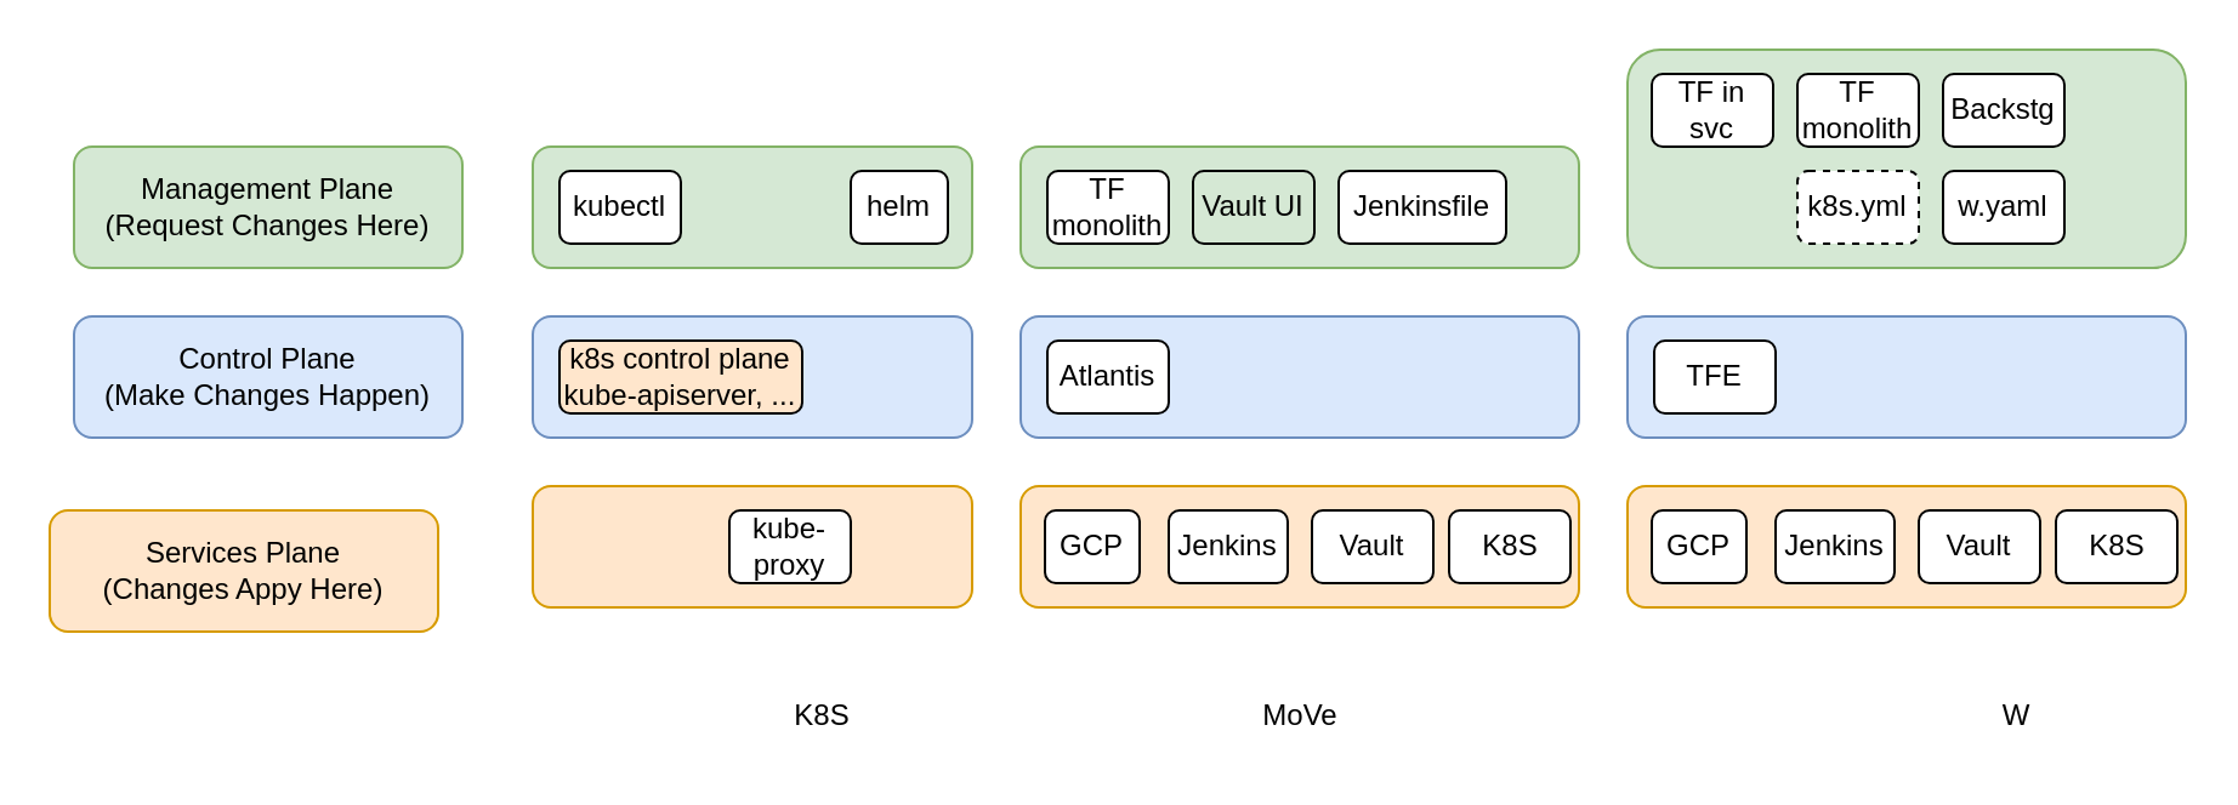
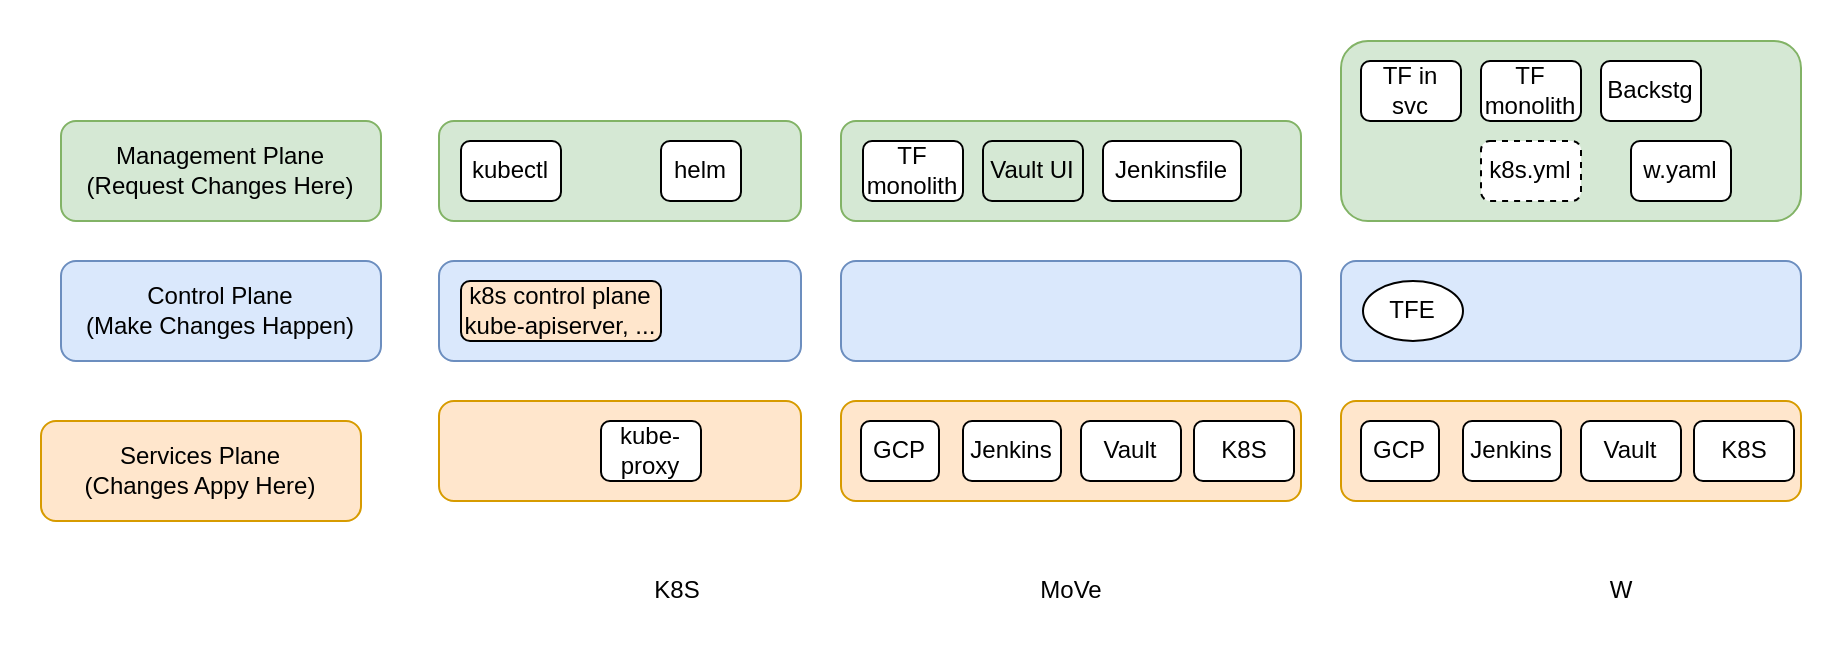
  <mxCell id="0" />
  <mxCell id="1" parent="0" />
  <mxCell id="2" value="Management Plane&lt;div&gt;(Request Changes Here)&lt;/div&gt;" style="rounded=1;whiteSpace=wrap;html=1;fillColor=#d5e8d4;strokeColor=#82b366;" vertex="1" parent="1"><mxGeometry x="30" y="60" width="160" height="50" as="geometry" /></mxCell>
  <mxCell id="3" value="Control Plane&lt;div&gt;(Make Changes Happen)&lt;/div&gt;" style="rounded=1;whiteSpace=wrap;html=1;fillColor=#dae8fc;strokeColor=#6c8ebf;" vertex="1" parent="1"><mxGeometry x="30" y="130" width="160" height="50" as="geometry" /></mxCell>
  <mxCell id="4" value="Services Plane&lt;div&gt;(Changes Appy Here)&lt;/div&gt;" style="rounded=1;whiteSpace=wrap;html=1;fillColor=#ffe6cc;strokeColor=#d79b00;" vertex="1" parent="1"><mxGeometry x="20" y="210" width="160" height="50" as="geometry" /></mxCell>
  <mxCell id="5" value="" style="rounded=1;whiteSpace=wrap;html=1;fillColor=#d5e8d4;strokeColor=#82b366;" vertex="1" parent="1"><mxGeometry x="219" y="60" width="181" height="50" as="geometry" /></mxCell>
  <mxCell id="6" value="K8S" style="text;html=1;align=center;verticalAlign=middle;whiteSpace=wrap;rounded=0;" vertex="1" parent="1"><mxGeometry x="277" y="280" width="123" height="30" as="geometry" /></mxCell>
  <mxCell id="7" value="kubectl" style="rounded=1;whiteSpace=wrap;html=1;" vertex="1" parent="1"><mxGeometry x="230" y="70" width="50" height="30" as="geometry" /></mxCell>
  <mxCell id="8" value="" style="rounded=1;whiteSpace=wrap;html=1;fillColor=#dae8fc;strokeColor=#6c8ebf;" vertex="1" parent="1"><mxGeometry x="219" y="130" width="181" height="50" as="geometry" /></mxCell>
  <mxCell id="9" value="" style="rounded=1;whiteSpace=wrap;html=1;fillColor=#ffe6cc;strokeColor=#d79b00;" vertex="1" parent="1"><mxGeometry x="219" y="200" width="181" height="50" as="geometry" /></mxCell>
  <mxCell id="10" value="k8s control plane kube-apiserver, ..." style="rounded=1;whiteSpace=wrap;html=1;fillColor=#ffe6cc;" vertex="1" parent="1"><mxGeometry x="230" y="140" width="100" height="30" as="geometry" /></mxCell>
  <mxCell id="11" value="kube-proxy" style="rounded=1;whiteSpace=wrap;html=1;" vertex="1" parent="1"><mxGeometry x="300" y="210" width="50" height="30" as="geometry" /></mxCell>
- <mxCell id="12" value="helm" style="rounded=1;whiteSpace=wrap;html=1;" vertex="1" parent="1"><mxGeometry x="350" y="70" width="40" height="30" as="geometry" /></mxCell>
+ <mxCell id="12" value="helm" style="rounded=1;whiteSpace=wrap;html=1;" vertex="1" parent="1"><mxGeometry x="330" y="70" width="40" height="30" as="geometry" /></mxCell>
  <mxCell id="13" value="" style="rounded=1;whiteSpace=wrap;html=1;fillColor=#d5e8d4;strokeColor=#82b366;" vertex="1" parent="1"><mxGeometry x="420" y="60" width="230" height="50" as="geometry" /></mxCell>
  <mxCell id="14" value="TF monolith" style="rounded=1;whiteSpace=wrap;html=1;" vertex="1" parent="1"><mxGeometry x="431" y="70" width="50" height="30" as="geometry" /></mxCell>
  <mxCell id="15" value="Vault UI" style="rounded=1;whiteSpace=wrap;html=1;fillColor=#d5e8d4;" vertex="1" parent="1"><mxGeometry x="491" y="70" width="50" height="30" as="geometry" /></mxCell>
  <mxCell id="16" value="Jenkinsfile" style="rounded=1;whiteSpace=wrap;html=1;" vertex="1" parent="1"><mxGeometry x="551" y="70" width="69" height="30" as="geometry" /></mxCell>
  <mxCell id="17" value="" style="rounded=1;whiteSpace=wrap;html=1;fillColor=#dae8fc;strokeColor=#6c8ebf;" vertex="1" parent="1"><mxGeometry x="420" y="130" width="230" height="50" as="geometry" /></mxCell>
  <mxCell id="18" value="" style="rounded=1;whiteSpace=wrap;html=1;fillColor=#ffe6cc;strokeColor=#d79b00;" vertex="1" parent="1"><mxGeometry x="420" y="200" width="230" height="50" as="geometry" /></mxCell>
  <mxCell id="19" value="GCP" style="rounded=1;whiteSpace=wrap;html=1;" vertex="1" parent="1"><mxGeometry x="430" y="210" width="39" height="30" as="geometry" /></mxCell>
  <mxCell id="20" value="Jenkins" style="rounded=1;whiteSpace=wrap;html=1;" vertex="1" parent="1"><mxGeometry x="481" y="210" width="49" height="30" as="geometry" /></mxCell>
  <mxCell id="21" value="MoVe" style="text;html=1;align=center;verticalAlign=middle;whiteSpace=wrap;rounded=0;" vertex="1" parent="1"><mxGeometry x="473.5" y="280" width="123" height="30" as="geometry" /></mxCell>
- <mxCell id="22" value="Atlantis" style="rounded=1;whiteSpace=wrap;html=1;" vertex="1" parent="1"><mxGeometry x="431" y="140" width="50" height="30" as="geometry" /></mxCell>
  <mxCell id="23" value="Vault" style="rounded=1;whiteSpace=wrap;html=1;" vertex="1" parent="1"><mxGeometry x="540" y="210" width="50" height="30" as="geometry" /></mxCell>
  <mxCell id="24" value="K8S" style="rounded=1;whiteSpace=wrap;html=1;" vertex="1" parent="1"><mxGeometry x="596.5" y="210" width="50" height="30" as="geometry" /></mxCell>
  <mxCell id="25" value="" style="rounded=1;whiteSpace=wrap;html=1;fillColor=#d5e8d4;strokeColor=#82b366;" vertex="1" parent="1"><mxGeometry x="670" y="20" width="230" height="90" as="geometry" /></mxCell>
  <mxCell id="26" value="TF in&lt;div&gt;svc&lt;/div&gt;" style="rounded=1;whiteSpace=wrap;html=1;" vertex="1" parent="1"><mxGeometry x="680" y="30" width="50" height="30" as="geometry" /></mxCell>
  <mxCell id="27" value="TF monolith" style="rounded=1;whiteSpace=wrap;html=1;" vertex="1" parent="1"><mxGeometry x="740" y="30" width="50" height="30" as="geometry" /></mxCell>
  <mxCell id="28" value="k8s.yml" style="rounded=1;whiteSpace=wrap;html=1;dashed=1;" vertex="1" parent="1"><mxGeometry x="740" y="70" width="50" height="30" as="geometry" /></mxCell>
  <mxCell id="29" value="" style="rounded=1;whiteSpace=wrap;html=1;fillColor=#dae8fc;strokeColor=#6c8ebf;" vertex="1" parent="1"><mxGeometry x="670" y="130" width="230" height="50" as="geometry" /></mxCell>
  <mxCell id="30" value="" style="rounded=1;whiteSpace=wrap;html=1;fillColor=#ffe6cc;strokeColor=#d79b00;" vertex="1" parent="1"><mxGeometry x="670" y="200" width="230" height="50" as="geometry" /></mxCell>
  <mxCell id="31" value="GCP" style="rounded=1;whiteSpace=wrap;html=1;" vertex="1" parent="1"><mxGeometry x="680" y="210" width="39" height="30" as="geometry" /></mxCell>
  <mxCell id="32" value="Jenkins" style="rounded=1;whiteSpace=wrap;html=1;" vertex="1" parent="1"><mxGeometry x="731" y="210" width="49" height="30" as="geometry" /></mxCell>
- <mxCell id="33" value="W" style="text;html=1;align=center;verticalAlign=middle;whiteSpace=wrap;rounded=0;" vertex="1" parent="1"><mxGeometry x="769" y="280" width="123" height="30" as="geometry" /></mxCell>
- <mxCell id="34" value="TFE" style="rounded=1;whiteSpace=wrap;html=1;" vertex="1" parent="1"><mxGeometry x="681" y="140" width="50" height="30" as="geometry" /></mxCell>
+ <mxCell id="33" value="W" style="text;html=1;align=center;verticalAlign=middle;whiteSpace=wrap;rounded=0;" vertex="1" parent="1"><mxGeometry x="749" y="280" width="123" height="30" as="geometry" /></mxCell>
+ <mxCell id="34" value="TFE" style="ellipse;whiteSpace=wrap;html=1;" vertex="1" parent="1"><mxGeometry x="681" y="140" width="50" height="30" as="geometry" /></mxCell>
  <mxCell id="35" value="Vault" style="rounded=1;whiteSpace=wrap;html=1;" vertex="1" parent="1"><mxGeometry x="790" y="210" width="50" height="30" as="geometry" /></mxCell>
  <mxCell id="36" value="K8S" style="rounded=1;whiteSpace=wrap;html=1;" vertex="1" parent="1"><mxGeometry x="846.5" y="210" width="50" height="30" as="geometry" /></mxCell>
- <mxCell id="37" value="w.yaml" style="rounded=1;whiteSpace=wrap;html=1;" vertex="1" parent="1"><mxGeometry x="800" y="70" width="50" height="30" as="geometry" /></mxCell>
+ <mxCell id="37" value="w.yaml" style="rounded=1;whiteSpace=wrap;html=1;" vertex="1" parent="1"><mxGeometry x="815" y="70" width="50" height="30" as="geometry" /></mxCell>
  <mxCell id="38" value="Backstg" style="rounded=1;whiteSpace=wrap;html=1;" vertex="1" parent="1"><mxGeometry x="800" y="30" width="50" height="30" as="geometry" /></mxCell>
